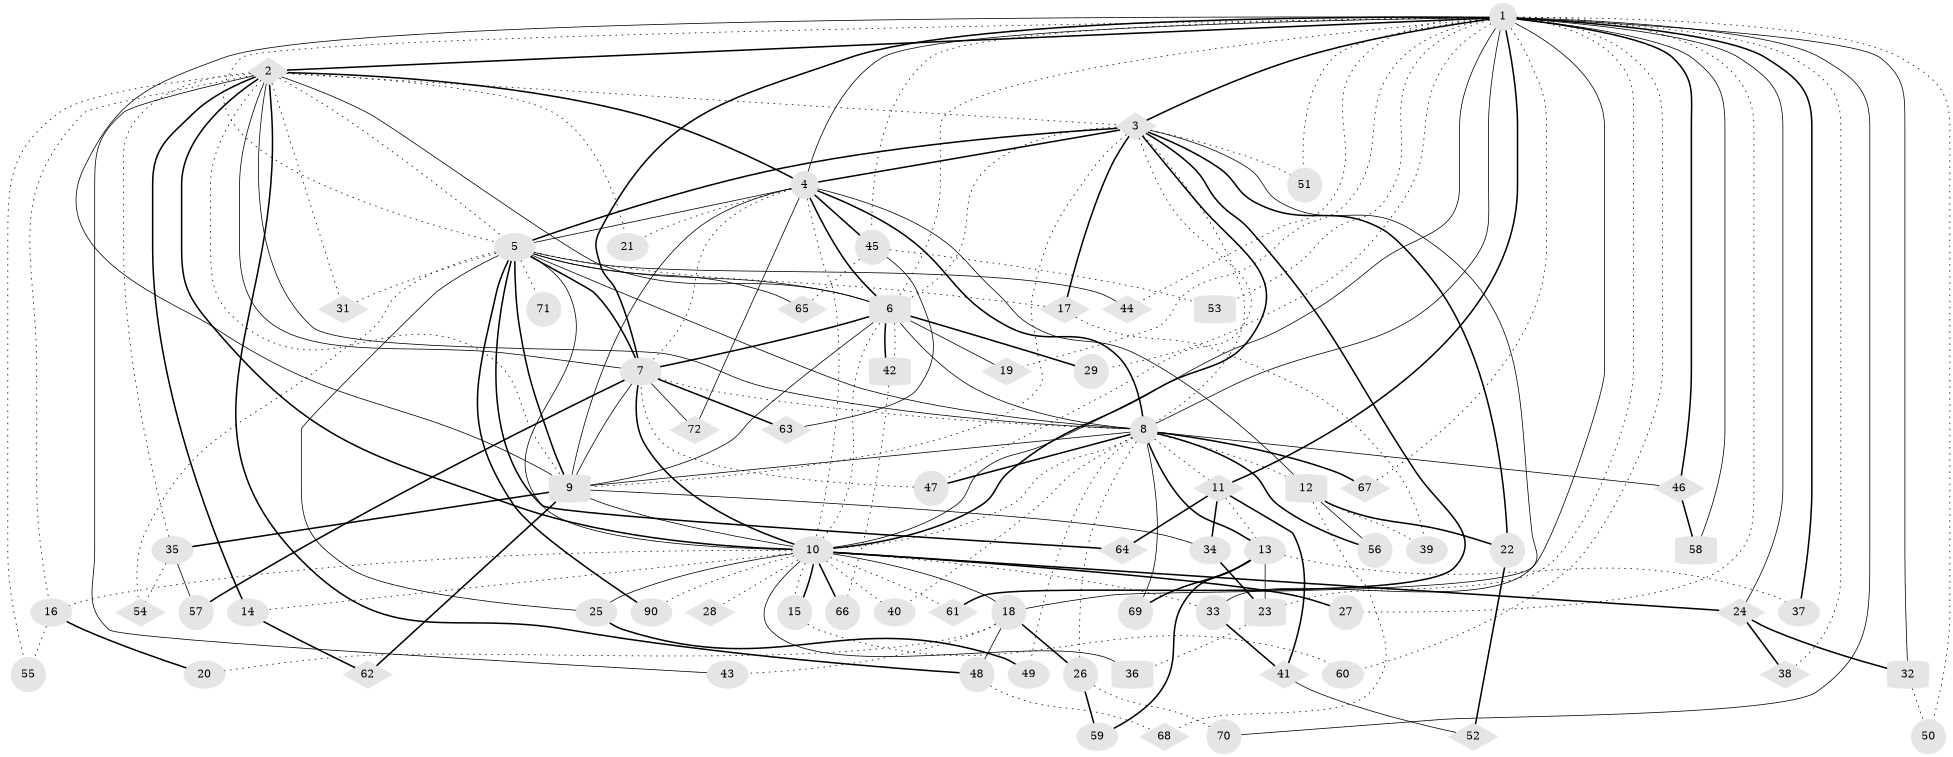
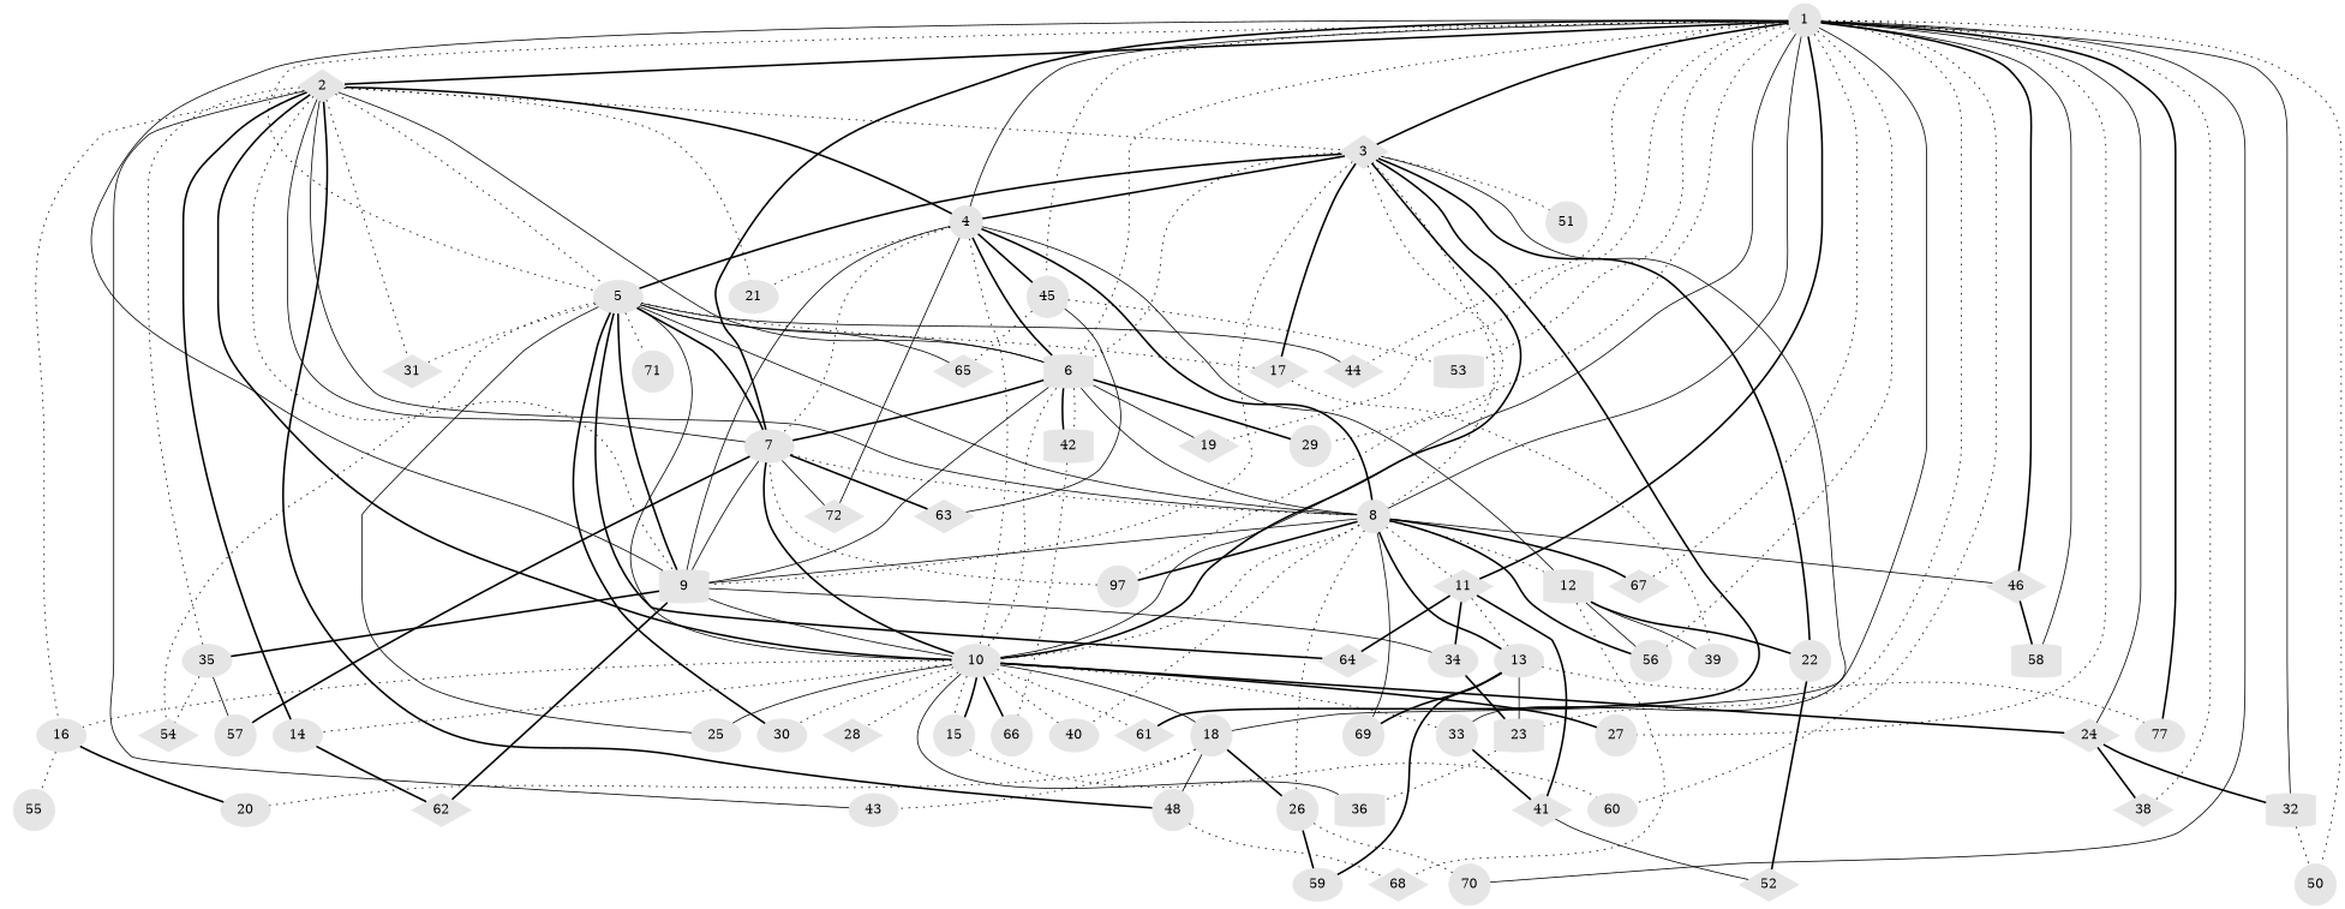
  graph {
    node [color=gray90 shape=diamond style=filled]
    edge [style=dotted]
    2
    1 [shape=circle]
    3
    4 [shape=circle]
    5 [shape=ellipse]
    6 [shape=cylinder]
    7 [shape=ellipse]
    8 [shape=circle]
    9 [shape=cylinder]
    10 [shape=ellipse]
    11
    18 [shape=circle]
    19
    23 [shape=cylinder]
    24
    27 [shape=circle]
    29 [shape=circle]
    32 [shape=cylinder]
-   37 [shape=ellipse]
+   37 [shape=ellipse label=77]
    38
    44
    45 [shape=circle]
    46
    50 [shape=circle]
    51 [shape=circle]
    53 [shape=cylinder]
    58 [shape=cylinder]
    60 [shape=ellipse]
    67
    70 [shape=circle]
    14 [shape=ellipse]
    16 [shape=ellipse]
    21 [shape=ellipse]
    31
    35 [shape=ellipse]
    43 [shape=ellipse]
    48 [shape=circle]
    55 [shape=circle]
    17
    22 [shape=circle]
    33 [shape=circle]
-   47 [shape=circle]
+   47 [shape=circle label=97]
    61
    12 [shape=cylinder]
    72
    25 [shape=ellipse]
-   30 [shape=ellipse label=90]
+   30 [shape=ellipse]
    54
    64
    65
    71 [shape=circle]
    42 [shape=cylinder]
    57 [shape=circle]
    63
    13 [shape=ellipse]
    26 [shape=circle]
    40 [shape=ellipse]
-   49 [shape=ellipse]
    56 [shape=circle]
    69 [shape=circle]
    34 [shape=ellipse]
    62
    28
    15 [shape=circle]
    36 [shape=cylinder]
    66 [shape=circle]
    41
    20 [shape=ellipse]
    68
    39 [shape=ellipse]
    52
    59 [shape=ellipse]
    2 -- 3
    2 -- 4 [style=bold]
    2 -- 5
    2 -- 6 [style=solid]
    2 -- 7 [style=solid]
    2 -- 8 [style=solid]
    2 -- 9
    2 -- 10 [style=bold]
    2 -- 14 [style=bold]
    2 -- 16
    2 -- 21
    2 -- 31
    2 -- 35
    2 -- 43 [style=solid]
    2 -- 48 [style=bold]
-   2 -- 55
    1 -- 2 [style=bold]
    1 -- 3 [style=bold]
    1 -- 4 [style=solid]
    1 -- 5
    1 -- 6
    1 -- 7 [style=bold]
    1 -- 8 [style=solid]
    1 -- 9 [style=solid]
    1 -- 10 [style=solid]
    1 -- 11 [style=bold]
    1 -- 18 [style=solid]
    1 -- 19
    1 -- 23
    1 -- 24 [style=solid]
    1 -- 27
    1 -- 29
    1 -- 32 [style=solid]
    1 -- 37 [style=bold]
    1 -- 38
    1 -- 44
    1 -- 45
    1 -- 46 [style=bold]
    1 -- 50
-   1 -- 51
+   1 -- 56
    1 -- 53
    1 -- 58 [style=solid]
    1 -- 60
    1 -- 67
    1 -- 70 [style=solid]
    3 -- 4 [style=bold]
    3 -- 5 [style=bold]
    3 -- 6
    3 -- 8
    3 -- 9
    3 -- 10 [style=bold]
    3 -- 51
    3 -- 17 [style=bold]
    3 -- 22 [style=bold]
    3 -- 33 [style=solid]
    3 -- 47
    3 -- 61 [style=bold]
-   4 -- 5 [style=solid]
    4 -- 6 [style=bold]
    4 -- 7
    4 -- 8 [style=bold]
    4 -- 9 [style=solid]
    4 -- 10
    4 -- 45 [style=bold]
    4 -- 21
    4 -- 12 [style=solid]
    4 -- 72 [style=solid]
    5 -- 6 [style=solid]
    5 -- 7 [style=bold]
    5 -- 8 [style=solid]
    5 -- 9 [style=bold]
    5 -- 10 [style=solid]
    5 -- 44 [style=solid]
    5 -- 31
    5 -- 17
    5 -- 25 [style=solid]
    5 -- 30 [style=bold]
    5 -- 54
    5 -- 64 [style=bold]
    5 -- 65 [style=solid]
    5 -- 71
    6 -- 7 [style=bold]
    6 -- 8 [style=solid]
    6 -- 9 [style=solid]
    6 -- 10
    6 -- 19 [style=solid]
    6 -- 29 [style=bold]
    6 -- 42 [style=bold]
    6 -- 42
    7 -- 8
    7 -- 9 [style=solid]
    7 -- 10 [style=bold]
    7 -- 72 [style=solid]
    7 -- 57 [style=bold]
    7 -- 63 [style=bold]
    8 -- 9 [style=solid]
    8 -- 10
    8 -- 11
    8 -- 46 [style=solid]
    8 -- 67 [style=bold]
    8 -- 47 [style=bold]
    8 -- 12
    8 -- 13 [style=bold]
    8 -- 26
    8 -- 40
-   8 -- 49
    8 -- 56 [style=bold]
    8 -- 69 [style=solid]
    9 -- 10 [style=solid]
    9 -- 35 [style=bold]
    9 -- 34 [style=solid]
    9 -- 62 [style=bold]
    10 -- 18 [style=solid]
    10 -- 24 [style=bold]
    10 -- 27 [style=bold]
    10 -- 14
    10 -- 16
    10 -- 33
    10 -- 61
    10 -- 25 [style=solid]
    10 -- 30
    10 -- 40
    10 -- 28
    10 -- 15
    10 -- 15 [style=bold]
    10 -- 36 [style=solid]
    10 -- 66 [style=bold]
    11 -- 64 [style=bold]
    11 -- 13
    11 -- 34 [style=bold]
    11 -- 41 [style=bold]
    18 -- 43
    18 -- 48 [style=solid]
    18 -- 26 [style=bold]
    18 -- 20
    23 -- 36
    24 -- 32 [style=bold]
    24 -- 38 [style=bold]
    32 -- 50
    45 -- 53
    45 -- 65
    45 -- 63 [style=solid]
    46 -- 58 [style=bold]
    14 -- 62 [style=bold]
    16 -- 55
    16 -- 20 [style=bold]
    35 -- 54
    35 -- 57 [style=solid]
    48 -- 68
    17 -- 39
    22 -- 52 [style=bold]
    33 -- 41 [style=bold]
    47 -- 7
    12 -- 22 [style=bold]
    12 -- 56 [style=solid]
    12 -- 68
-   12 -- 39
-   25 -- 49 [style=bold]
+   12 -- 39 [style=solid]
    42 -- 66
    13 -- 23 [style=solid]
    13 -- 37
    13 -- 69 [style=bold]
    13 -- 59 [style=bold]
    26 -- 70
    26 -- 59 [style=bold]
    34 -- 23 [style=bold]
    15 -- 60
    41 -- 52 [style=solid]
  }
